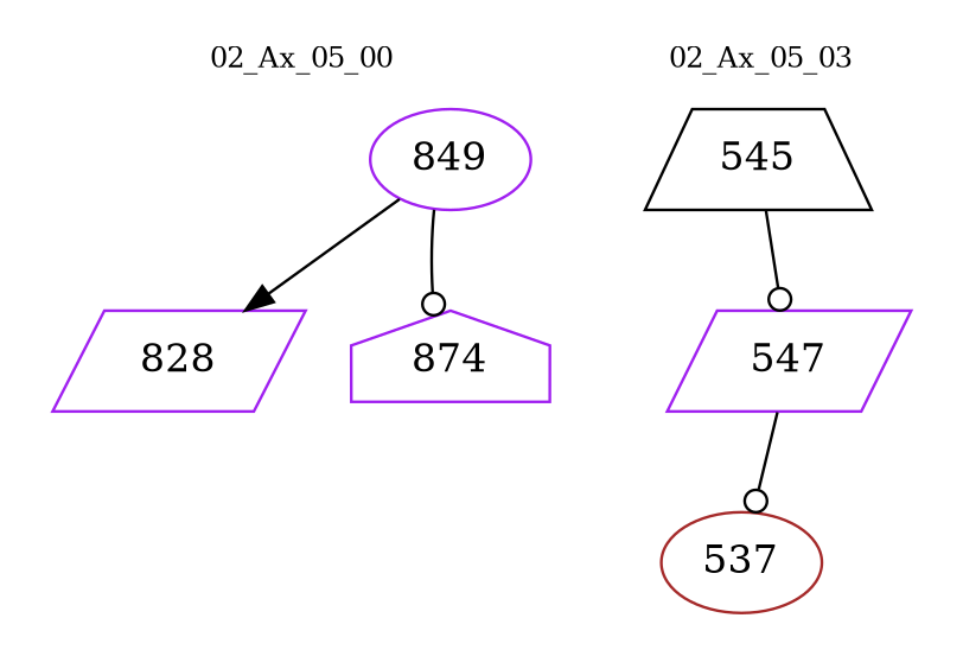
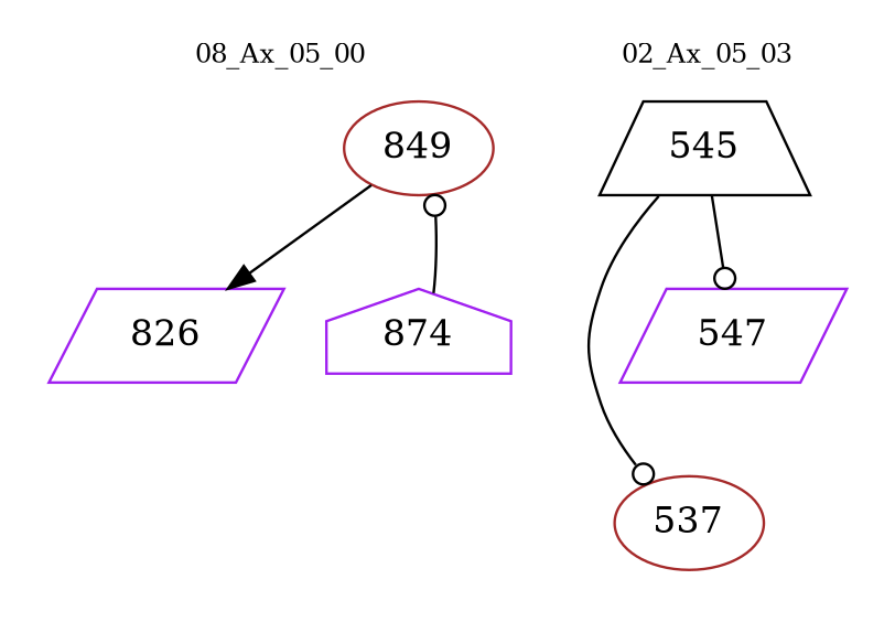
  digraph {
    node [color=purple shape=ellipse]
    edge [arrowhead=odot color=black]
-   n1 [label=849]
-   n2 [label=828 shape=parallelogram]
+   n1 [color=brown label=849]
+   n2 [label=826 shape=parallelogram]
    n3 [label=874 shape=house]
    n4 [color=black label=545 shape=trapezium]
    n5 [color=brown label=537]
    n6 [label=547 shape=parallelogram]
    subgraph cluster_1 {
      color=white
      fontsize=10
-     label="02_Ax_05_00"
+     label="08_Ax_05_00"
      n1
      n2
      n3
    }
    subgraph cluster_2 {
      color=white
      fontsize=10
      label="02_Ax_05_03"
      n4
      n5
      n6
    }
    n1 -> n2 [arrowhead=normal]
-   n1 -> n3
-   n6 -> n5
+   n3 -> n1
+   n4 -> n5
    n4 -> n6
  }
